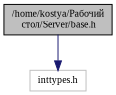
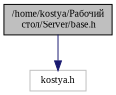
  digraph {
    fontname="Liberation Serif"
    node [fontname="Liberation Serif" fontsize=10 shape=record style=filled]
    n1 [color=black fillcolor=grey75 fontcolor=black height=0.2 label="/home/kostya/Рабочий\l стол/Server/base.h" width=0.4]
-   n2 [color=grey75 fillcolor=white height=0.2 label="inttypes.h" width=0.4]
+   n2 [color=grey75 fillcolor=white height=0.2 label="kostya.h" width=0.4]
    n1 -> n2 [color=midnightblue fontname="Liberation Serif" fontsize=10 labelfontname=Helvetica labelfontsize=10 style=solid]
  }
